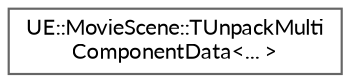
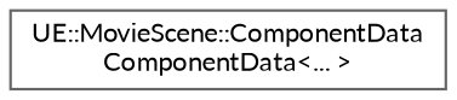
  digraph {
    rankdir=LR
    fontname=Lato
-   n1 [color=grey40 fillcolor=white fontname=Lato fontsize=10 height=0.2 label="UE::MovieScene::TUnpackMulti\lComponentData\<... \>" shape=box style=filled width=0.4]
+   n1 [color=grey40 fillcolor=white fontname=Lato fontsize=10 height=0.2 label="UE::MovieScene::ComponentData\lComponentData\<... \>" shape=box style=filled width=0.4]
  }
